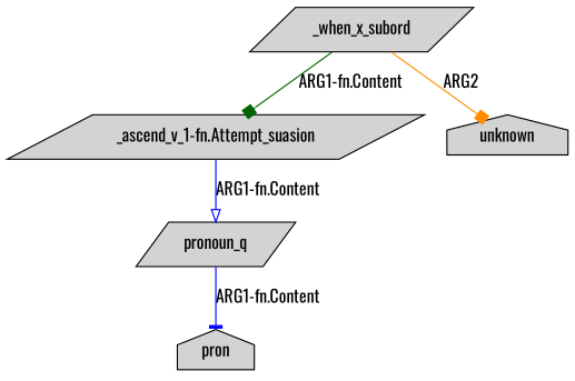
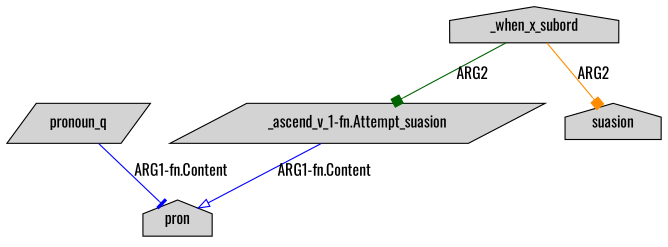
  digraph {
    fontname=Oswald
    node [fontname=Oswald shape=house style=filled]
    edge [arrowhead=box color=blue fontname=Oswald]
    pronoun_q [shape=parallelogram]
    pron
    "_ascend_v_1-fn.Attempt_suasion" [shape=parallelogram]
-   _when_x_subord [shape=parallelogram]
-   unknown
+   _when_x_subord
+   unknown [label=suasion]
    pronoun_q -> pron [arrowhead=tee label="ARG1-fn.Content"]
-   "_ascend_v_1-fn.Attempt_suasion" -> pronoun_q [arrowhead=onormal label="ARG1-fn.Content"]
-   _when_x_subord -> "_ascend_v_1-fn.Attempt_suasion" [color=darkgreen label="ARG1-fn.Content"]
+   "_ascend_v_1-fn.Attempt_suasion" -> pron [arrowhead=onormal label="ARG1-fn.Content"]
+   _when_x_subord -> "_ascend_v_1-fn.Attempt_suasion" [color=darkgreen label=ARG2]
    _when_x_subord -> unknown [color=darkorange label=ARG2]
  }
